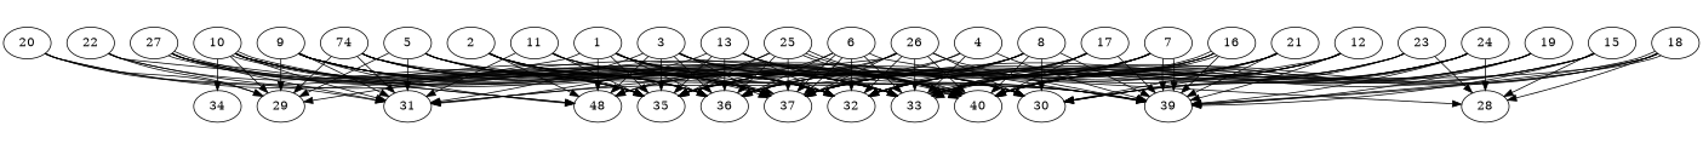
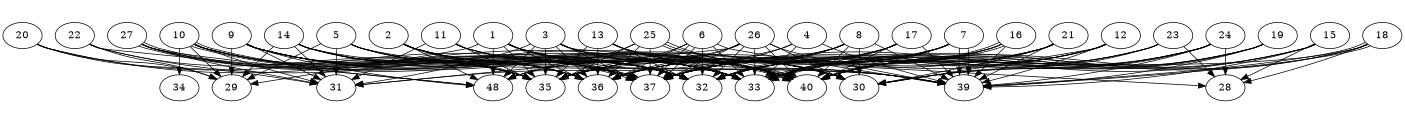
  digraph {
    node [alpha=0.15]
    1 [expect_size=23796736]
    29 [alpha=0.17 expect_size=18771968]
    30 [alpha=0.14 expect_size=34867200]
    32 [expect_size=48241664]
    33 [alpha=0.01 expect_size=52427776]
    35 [alpha=0.11 expect_size=27048960]
    36 [alpha=0.19 expect_size=48204800]
    37 [alpha=0.05 expect_size=13182976]
    n9 [alpha=0.12 expect_size=12993536 label=48]
    39 [alpha=0.02 expect_size=28766208]
    2 [alpha=0.06 expect_size=40779776]
    40 [alpha=0.06 expect_size=22000640]
    3 [alpha=0.10 expect_size=23583744]
    28 [alpha=0.07 expect_size=24662016]
    31 [expect_size=7048192]
    4 [alpha=0.12 expect_size=27496448]
    5 [alpha=0.12 expect_size=33708032]
    6 [alpha=0.19 expect_size=11383808]
    7 [alpha=0.02 expect_size=49065984]
    8 [alpha=0.03 expect_size=33559552]
    9 [alpha=0.12 expect_size=13926400]
    10 [alpha=0.03 expect_size=20662272]
    34 [alpha=0.02 expect_size=37945344]
    11 [alpha=0.03 expect_size=15093760]
    12 [alpha=0.05 expect_size=50187264]
    13 [alpha=0.08 expect_size=18033664]
-   14 [alpha=0.08 expect_size=42024960 label=74]
+   14 [alpha=0.08 expect_size=42024960]
    15 [alpha=0.16 expect_size=22505472]
    16 [alpha=0.03 expect_size=50572288]
    17 [alpha=0.09 expect_size=49373184]
    18 [alpha=0.18 expect_size=6155264]
    19 [alpha=0.07 expect_size=12184576]
    20 [alpha=0.08 expect_size=40353792]
    21 [alpha=0.17 expect_size=46363648]
    22 [alpha=0.02 expect_size=5303296]
    23 [alpha=0.14 expect_size=16115712]
    24 [expect_size=35414016]
    25 [alpha=0.09 expect_size=7193600]
    26 [alpha=0.05 expect_size=44552192]
    27 [alpha=0.20 expect_size=51463168]
    1 -> 29
    1 -> 30
    1 -> 32
    1 -> 33
    1 -> 35
    1 -> 36
    1 -> 37
    1 -> n9
    1 -> 39
    2 -> 32
    2 -> 33
    2 -> 35
    2 -> 36
    2 -> 37
    2 -> n9
    2 -> 40
    3 -> 30
    3 -> 33
    3 -> 35
    3 -> 36
    3 -> 37
    3 -> n9
    3 -> 40
    3 -> 28
    3 -> 31
    4 -> 33
    4 -> 37
    4 -> 39
    4 -> 31
    5 -> 29
    5 -> 32
    5 -> 33
    5 -> 36
    5 -> 37
    5 -> 39
    5 -> 31
    6 -> 32
    6 -> 33
    6 -> 35
    6 -> 36
    6 -> 37
    6 -> 37
    6 -> 39
    7 -> 32
    7 -> 33
    7 -> 35
    7 -> 36
    7 -> 37
    7 -> 39
    7 -> 39
    7 -> 40
    8 -> 30
    8 -> 32
    8 -> 35
    8 -> 36
    8 -> 37
    8 -> n9
    8 -> 39
    8 -> 40
    9 -> 29
    9 -> 30
    9 -> 32
    9 -> 33
    9 -> 35
    9 -> 36
    9 -> 37
    9 -> n9
    9 -> 40
    9 -> 31
    10 -> 29
    10 -> 30
    10 -> 32
    10 -> 35
    10 -> 36
    10 -> 37
    10 -> 40
    10 -> 40
    10 -> 31
    10 -> 34
    11 -> 32
    11 -> 33
    11 -> 35
    11 -> 40
    11 -> 31
    12 -> 30
    12 -> 32
    12 -> 35
    12 -> 37
    12 -> 39
    12 -> 40
    13 -> 32
    13 -> 33
    13 -> 35
    13 -> 36
    13 -> 39
    13 -> 40
-   13 -> 31
    14 -> 29
    14 -> 33
    14 -> 35
    14 -> 36
    14 -> 37
    14 -> 39
    14 -> 40
    14 -> 31
    15 -> 33
    15 -> 37
    15 -> 39
    15 -> 40
    15 -> 28
    16 -> 33
    16 -> 33
    16 -> 36
    16 -> 37
    16 -> 39
    16 -> 40
    17 -> 32
    17 -> 33
    17 -> 35
    17 -> 37
    17 -> 39
    17 -> 40
    18 -> 33
    18 -> 35
    18 -> 39
    18 -> 39
    18 -> 40
    18 -> 28
    19 -> 30
    19 -> 32
    19 -> 33
    19 -> 39
    19 -> 40
    20 -> 29
    20 -> 33
    20 -> 37
    20 -> 31
    21 -> 30
    21 -> 33
    21 -> 35
    21 -> 36
    21 -> 39
    21 -> 40
    22 -> 29
    22 -> 35
    22 -> n9
    22 -> 40
    23 -> 30
    23 -> 32
    23 -> 37
    23 -> 40
    23 -> 28
    24 -> 30
    24 -> 32
    24 -> 33
    24 -> 37
    24 -> 39
    24 -> 40
    24 -> 28
    25 -> 30
    25 -> 35
    25 -> 36
    25 -> 37
    25 -> n9
    25 -> 40
    25 -> 40
    26 -> 30
    26 -> 32
    26 -> 33
    26 -> 36
    26 -> 37
    26 -> n9
    26 -> 39
    26 -> 40
    26 -> 31
    27 -> 32
    27 -> 33
    27 -> 35
    27 -> 37
    27 -> 37
    27 -> n9
    27 -> 31
  }
